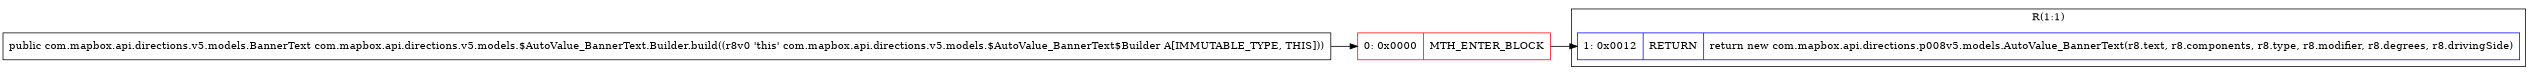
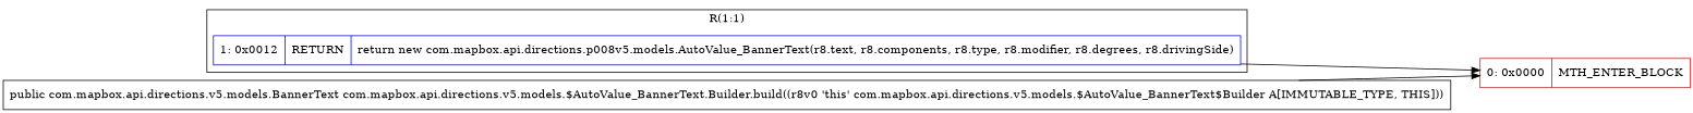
  digraph {
    rankdir=LR
    node [shape=record]
    n1 [color=blue label="{1\:\ 0x0012|RETURN\l|return new com.mapbox.api.directions.p008v5.models.AutoValue_BannerText(r8.text, r8.components, r8.type, r8.modifier, r8.degrees, r8.drivingSide)\l}"]
    n2 [color=red label="{0\:\ 0x0000|MTH_ENTER_BLOCK\l}"]
    n3 [label="{public com.mapbox.api.directions.v5.models.BannerText com.mapbox.api.directions.v5.models.$AutoValue_BannerText.Builder.build((r8v0 'this' com.mapbox.api.directions.v5.models.$AutoValue_BannerText$Builder A[IMMUTABLE_TYPE, THIS])) }"]
    subgraph cluster_1 {
      label="R(1:1)"
      n1
    }
-   n2 -> n1
+   n1 -> n2
    n3 -> n2
  }
